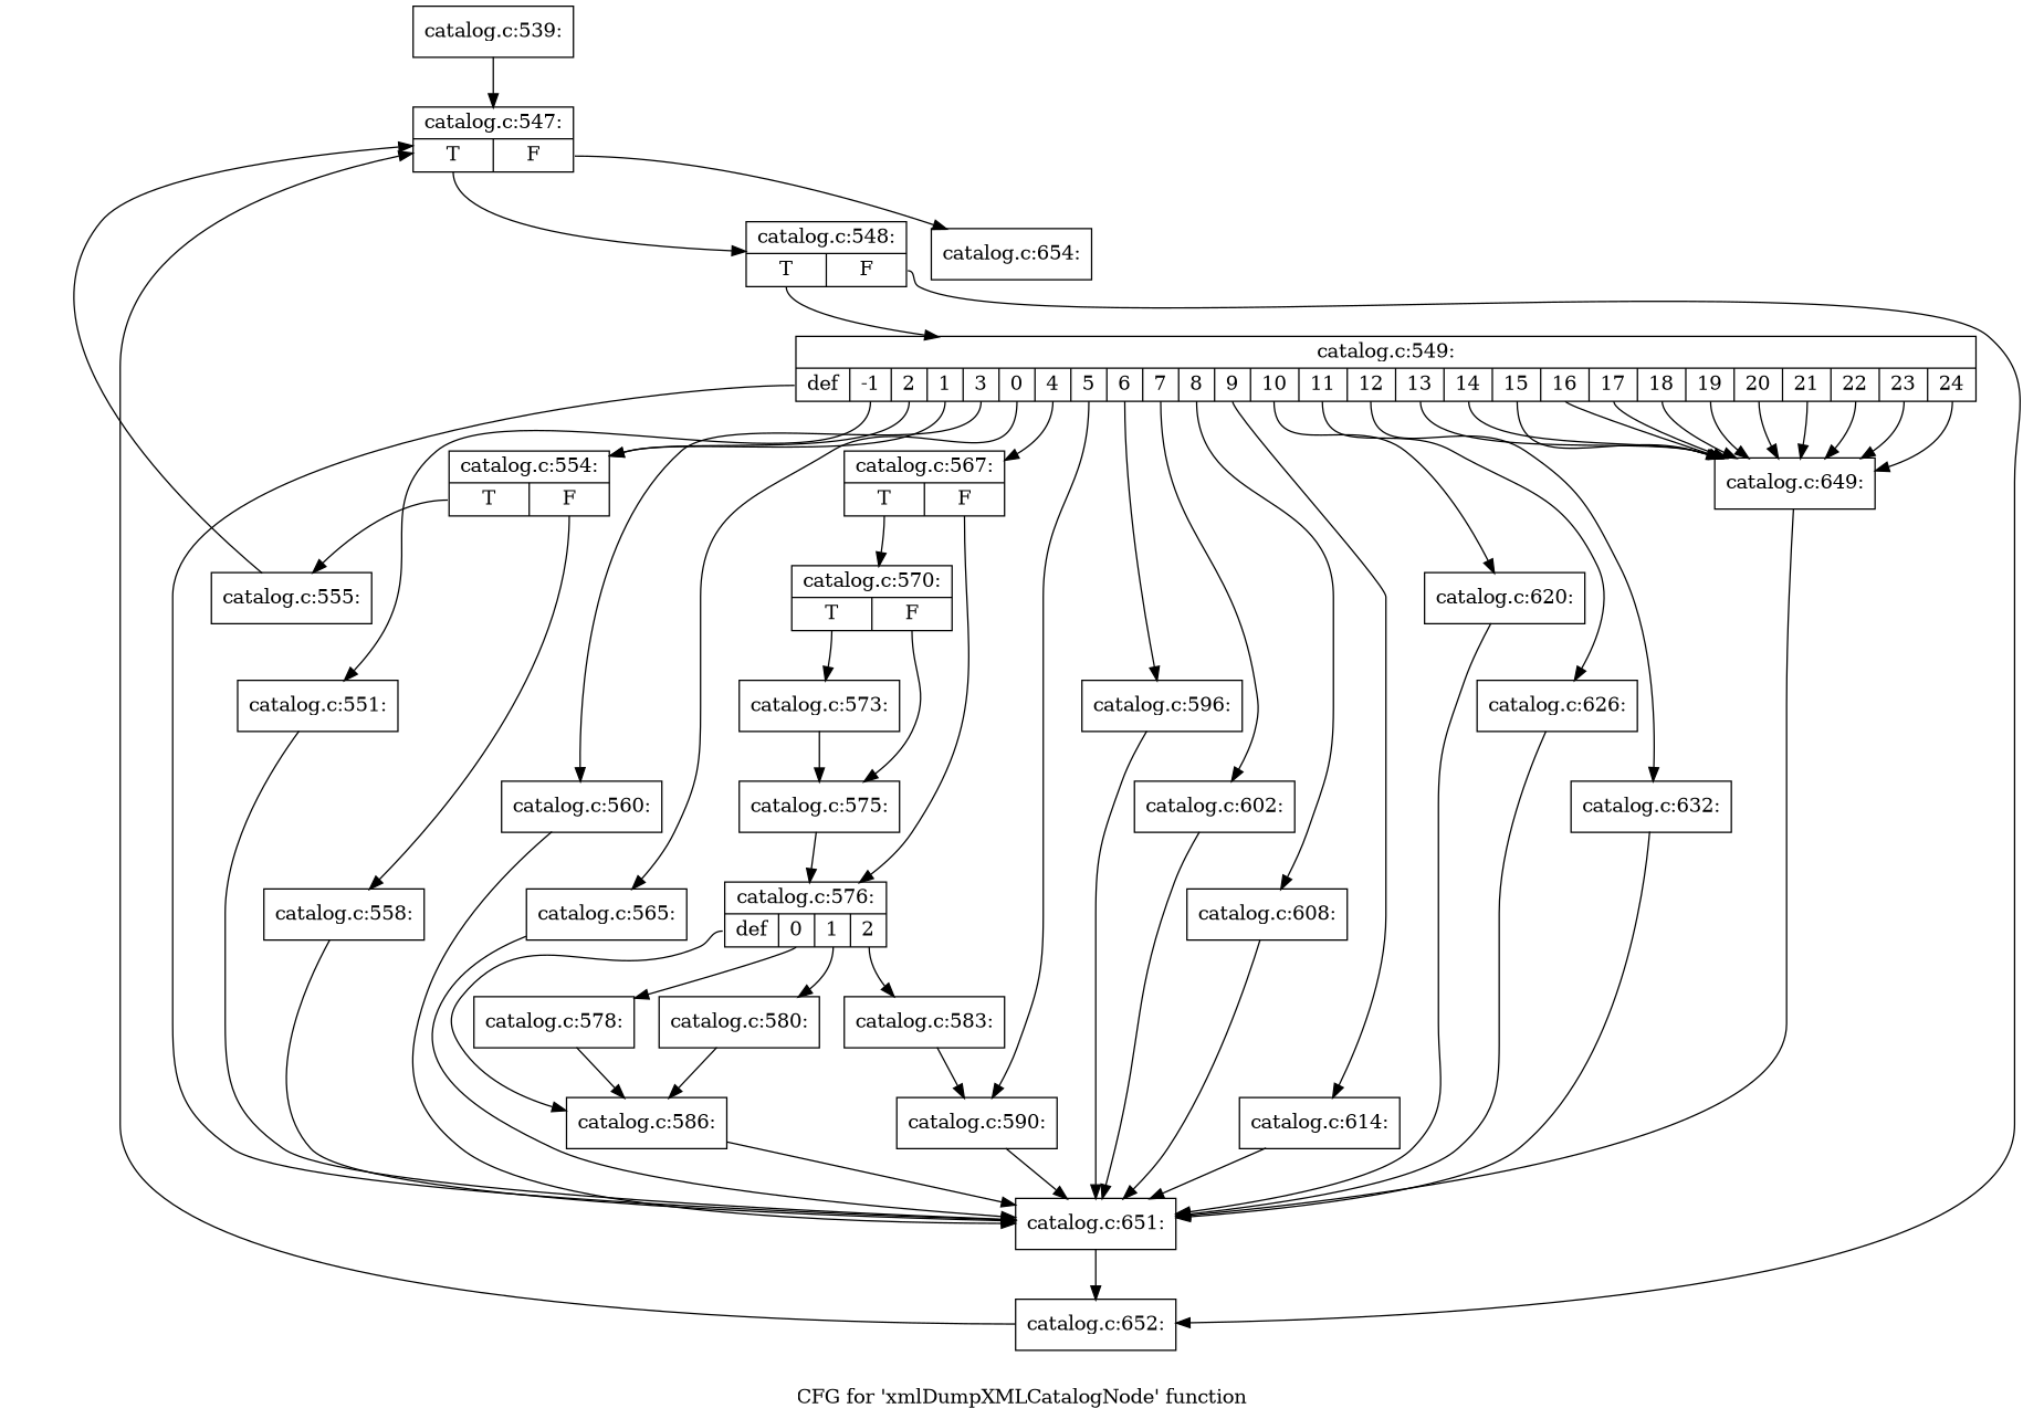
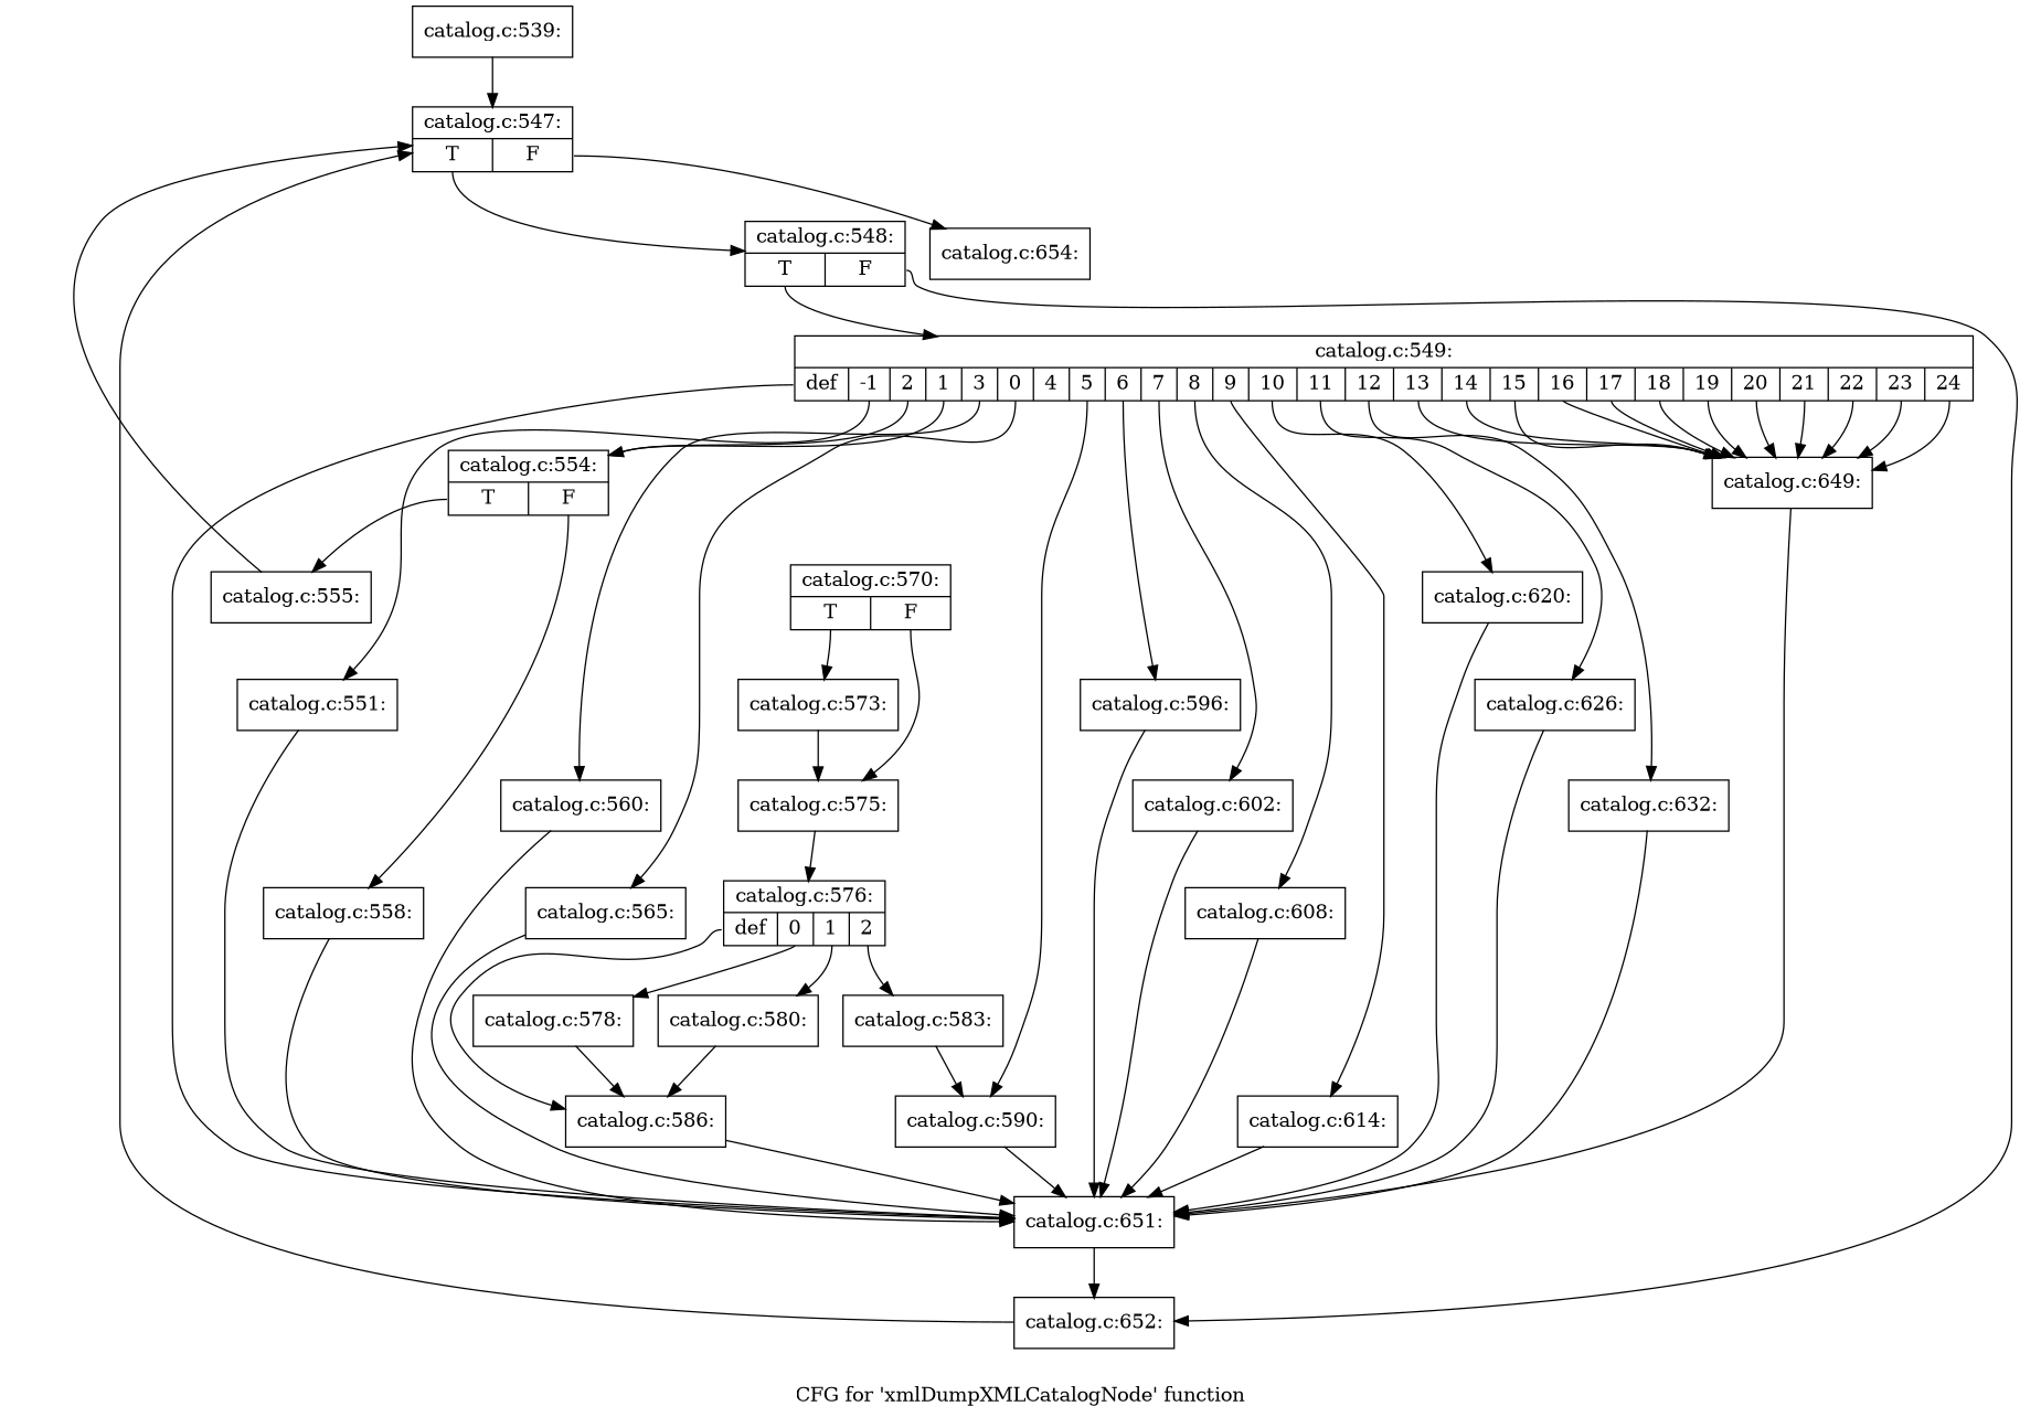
  digraph {
    label="CFG for 'xmlDumpXMLCatalogNode' function"
    node [shape=record]
    n1 [label="{catalog.c:539:}"]
    n2 [label="{catalog.c:547:|{<s0>T|<s1>F}}"]
    n3 [label="{catalog.c:548:|{<s0>T|<s1>F}}"]
    n4 [label="{catalog.c:654:}"]
    n5 [label="{catalog.c:549:|{<s0>def|<s1>-1|<s2>2|<s3>1|<s4>3|<s5>0|<s6>4|<s7>5|<s8>6|<s9>7|<s10>8|<s11>9|<s12>10|<s13>11|<s14>12|<s15>13|<s16>14|<s17>15|<s18>16|<s19>17|<s20>18|<s21>19|<s22>20|<s23>21|<s24>22|<s25>23|<s26>24}}"]
    n6 [label="{catalog.c:652:}"]
    n7 [label="{catalog.c:651:}"]
    n8 [label="{catalog.c:551:}"]
    n9 [label="{catalog.c:554:|{<s0>T|<s1>F}}"]
    n10 [label="{catalog.c:560:}"]
    n11 [label="{catalog.c:565:}"]
-   n12 [label="{catalog.c:567:|{<s0>T|<s1>F}}"]
    n13 [label="{catalog.c:590:}"]
    n14 [label="{catalog.c:596:}"]
    n15 [label="{catalog.c:602:}"]
    n16 [label="{catalog.c:608:}"]
    n17 [label="{catalog.c:614:}"]
    n18 [label="{catalog.c:620:}"]
    n19 [label="{catalog.c:626:}"]
    n20 [label="{catalog.c:632:}"]
    n21 [label="{catalog.c:649:}"]
    n22 [label="{catalog.c:555:}"]
    n23 [label="{catalog.c:558:}"]
    n24 [label="{catalog.c:570:|{<s0>T|<s1>F}}"]
    n25 [label="{catalog.c:576:|{<s0>def|<s1>0|<s2>1|<s3>2}}"]
    n26 [label="{catalog.c:573:}"]
    n27 [label="{catalog.c:575:}"]
    n28 [label="{catalog.c:586:}"]
    n29 [label="{catalog.c:578:}"]
    n30 [label="{catalog.c:580:}"]
    n31 [label="{catalog.c:583:}"]
    n1 -> n2
    n2 -> n3 [tailport=s0]
    n2 -> n4 [tailport=s1]
    n3 -> n5 [tailport=s0]
    n3 -> n6 [tailport=s1]
    n5 -> n7 [tailport=s0]
    n5 -> n8 [tailport=s1]
    n5 -> n9 [tailport=s2]
    n5 -> n9 [tailport=s3]
    n5 -> n10 [tailport=s4]
    n5 -> n11 [tailport=s5]
-   n5 -> n12 [tailport=s6]
    n5 -> n13 [tailport=s7]
    n5 -> n14 [tailport=s8]
    n5 -> n15 [tailport=s9]
    n5 -> n16 [tailport=s10]
    n5 -> n17 [tailport=s11]
    n5 -> n18 [tailport=s12]
    n5 -> n19 [tailport=s13]
    n5 -> n20 [tailport=s14]
    n5 -> n21 [tailport=s15]
    n5 -> n21 [tailport=s16]
    n5 -> n21 [tailport=s17]
    n5 -> n21 [tailport=s18]
    n5 -> n21 [tailport=s19]
    n5 -> n21 [tailport=s20]
    n5 -> n21 [tailport=s21]
    n5 -> n21 [tailport=s22]
    n5 -> n21 [tailport=s23]
    n5 -> n21 [tailport=s24]
    n5 -> n21 [tailport=s25]
    n5 -> n21 [tailport=s26]
    n6 -> n2
    n7 -> n6
    n8 -> n7
    n9 -> n22 [tailport=s0]
    n9 -> n23 [tailport=s1]
    n10 -> n7
    n11 -> n7
-   n12 -> n24 [tailport=s0]
-   n12 -> n25 [tailport=s1]
    n13 -> n7
    n14 -> n7
    n15 -> n7
    n16 -> n7
    n17 -> n7
    n18 -> n7
    n19 -> n7
    n20 -> n7
    n21 -> n7
    n22 -> n2
    n23 -> n7
    n24 -> n26 [tailport=s0]
    n24 -> n27 [tailport=s1]
    n25 -> n28 [tailport=s0]
    n25 -> n29 [tailport=s1]
    n25 -> n30 [tailport=s2]
    n25 -> n31 [tailport=s3]
    n26 -> n27
    n27 -> n25
    n28 -> n7
    n29 -> n28
    n30 -> n28
    n31 -> n13
  }
